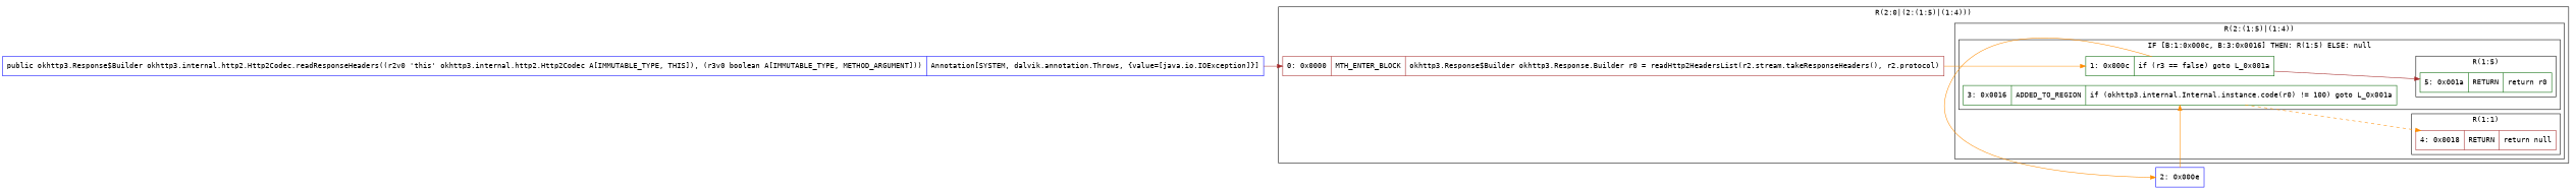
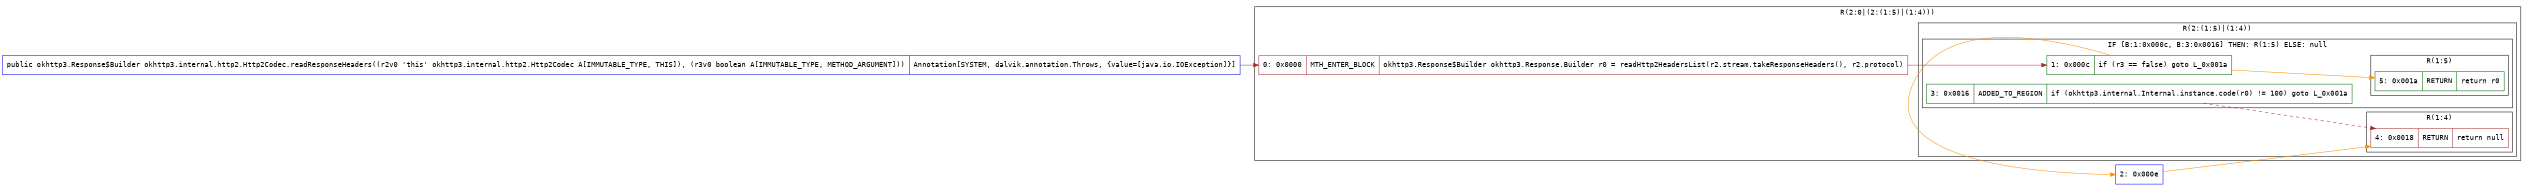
  digraph {
    fontname="DejaVu Sans Mono"
    rankdir=LR
    node [color=darkgreen fontname="DejaVu Sans Mono" shape=record]
    edge [color=darkorange fontname="DejaVu Sans Mono"]
    n1 [label="{5\:\ 0x001a|RETURN\l|return r0\l}"]
    n2 [label="{1\:\ 0x000c|if (r3 == false) goto L_0x001a\l}"]
    n3 [label="{3\:\ 0x0016|ADDED_TO_REGION\l|if (okhttp3.internal.Internal.instance.code(r0) != 100) goto L_0x001a\l}"]
    n4 [color=brown label="{4\:\ 0x0018|RETURN\l|return null\l}"]
    n5 [color=brown label="{0\:\ 0x0000|MTH_ENTER_BLOCK\l|okhttp3.Response$Builder okhttp3.Response.Builder r0 = readHttp2HeadersList(r2.stream.takeResponseHeaders(), r2.protocol)\l}"]
    n6 [color=blue label="{2\:\ 0x000e}"]
    n7 [color=blue label="{public okhttp3.Response$Builder okhttp3.internal.http2.Http2Codec.readResponseHeaders((r2v0 'this' okhttp3.internal.http2.Http2Codec A[IMMUTABLE_TYPE, THIS]), (r3v0 boolean A[IMMUTABLE_TYPE, METHOD_ARGUMENT]))  | Annotation[SYSTEM, dalvik.annotation.Throws, \{value=[java.io.IOException]\}]\l}"]
    subgraph cluster_1 {
      label="R(2:0|(2:(1:5)|(1:4)))"
      n5
      subgraph cluster_2 {
        label="R(2:(1:5)|(1:4))"
        subgraph cluster_3 {
          label="IF [B:1:0x000c, B:3:0x0016] THEN: R(1:5) ELSE: null"
          n2
          n3
          subgraph cluster_4 {
            label="R(1:5)"
            n1
          }
        }
        subgraph cluster_5 {
-         label="R(1:1)"
+         label="R(1:4)"
          n4
        }
      }
    }
-   n2 -> n1 [color=brown]
+   n2 -> n1
    n2 -> n6 [style=solid]
-   n3 -> n4 [style=dashed]
-   n5 -> n2
-   n6 -> n3
+   n3 -> n4 [color=brown style=dashed]
+   n5 -> n2 [color=brown]
+   n6 -> n4
    n7 -> n5 [color=brown]
  }
